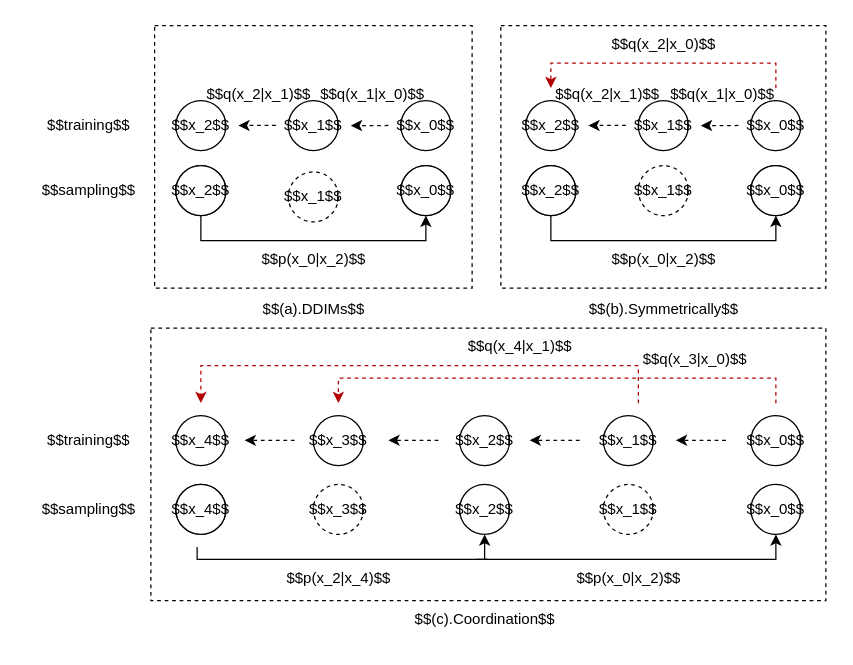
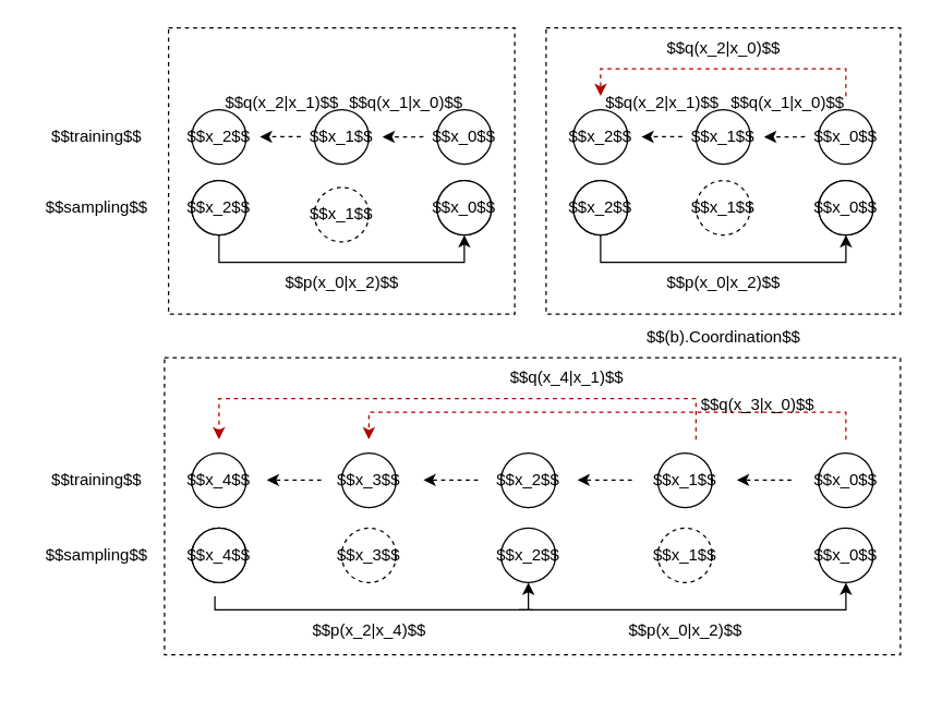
  <mxCell id="0" />
  <mxCell id="1" parent="0" />
  <mxCell id="2" value="" style="rounded=0;whiteSpace=wrap;html=1;shadow=0;dashed=1;" parent="1" vertex="1"><mxGeometry x="400" y="20" width="260" height="210" as="geometry" /></mxCell>
  <mxCell id="3" value="" style="rounded=0;whiteSpace=wrap;html=1;shadow=0;dashed=1;" parent="1" vertex="1"><mxGeometry x="123" y="20" width="254" height="210" as="geometry" /></mxCell>
  <mxCell id="4" value="$$x_2$$" style="ellipse;whiteSpace=wrap;html=1;aspect=fixed;" parent="1" vertex="1"><mxGeometry x="140" y="80" width="40" height="40" as="geometry" /></mxCell>
  <mxCell id="5" value="$$x_1$$" style="ellipse;whiteSpace=wrap;html=1;aspect=fixed;" parent="1" vertex="1"><mxGeometry x="230" y="80" width="40" height="40" as="geometry" /></mxCell>
  <mxCell id="6" value="$$x_0$$" style="ellipse;whiteSpace=wrap;html=1;aspect=fixed;" parent="1" vertex="1"><mxGeometry x="320" y="80" width="40" height="40" as="geometry" /></mxCell>
  <mxCell id="7" value="" style="endArrow=classic;html=1;rounded=0;dashed=1;" parent="1" edge="1"><mxGeometry width="50" height="50" relative="1" as="geometry"><mxPoint x="220" y="99.89" as="sourcePoint" /><mxPoint x="190" y="99.89" as="targetPoint" /></mxGeometry></mxCell>
  <mxCell id="8" value="" style="endArrow=classic;html=1;rounded=0;dashed=1;" parent="1" edge="1"><mxGeometry width="50" height="50" relative="1" as="geometry"><mxPoint x="310" y="99.89" as="sourcePoint" /><mxPoint x="280" y="100" as="targetPoint" /></mxGeometry></mxCell>
  <mxCell id="9" value="" style="ellipse;whiteSpace=wrap;html=1;aspect=fixed;" parent="1" vertex="1"><mxGeometry x="140" y="132" width="40" height="40" as="geometry" /></mxCell>
  <mxCell id="10" value="" style="ellipse;whiteSpace=wrap;html=1;aspect=fixed;" parent="1" vertex="1"><mxGeometry x="320" y="132" width="40" height="40" as="geometry" /></mxCell>
  <mxCell id="11" value="$$training$$" style="text;html=1;align=center;verticalAlign=middle;resizable=0;points=[];autosize=1;strokeColor=none;fillColor=none;" parent="1" vertex="1"><mxGeometry x="25" y="85" width="90" height="30" as="geometry" /></mxCell>
  <mxCell id="12" value="$$sampling$$" style="text;html=1;align=center;verticalAlign=middle;resizable=0;points=[];autosize=1;strokeColor=none;fillColor=none;" parent="1" vertex="1"><mxGeometry y="137" width="100" height="30" as="geometry" x="20" /></mxCell>
  <mxCell id="13" value="$$x_2$$" style="ellipse;whiteSpace=wrap;html=1;aspect=fixed;" parent="1" vertex="1"><mxGeometry x="140" y="132" width="40" height="40" as="geometry" /></mxCell>
  <mxCell id="14" value="$$x_1$$" style="ellipse;whiteSpace=wrap;html=1;aspect=fixed;dashed=1;" parent="1" vertex="1"><mxGeometry x="230" y="137" width="40" height="40" as="geometry" /></mxCell>
  <mxCell id="15" value="$$x_0$$" style="ellipse;whiteSpace=wrap;html=1;aspect=fixed;" parent="1" vertex="1"><mxGeometry x="320" y="132" width="40" height="40" as="geometry" /></mxCell>
  <mxCell id="16" value="" style="endArrow=classic;html=1;rounded=0;entryX=0.5;entryY=1;entryDx=0;entryDy=0;exitX=0.5;exitY=1;exitDx=0;exitDy=0;" parent="1" source="13" target="15" edge="1"><mxGeometry width="50" height="50" relative="1" as="geometry"><mxPoint x="160" y="182" as="sourcePoint" /><mxPoint x="340" y="182" as="targetPoint" /><Array as="points"><mxPoint x="160" y="192" /><mxPoint x="250" y="192" /><mxPoint x="340" y="192" /></Array></mxGeometry></mxCell>
  <mxCell id="17" value="$$x_2$$" style="ellipse;whiteSpace=wrap;html=1;aspect=fixed;" parent="1" vertex="1"><mxGeometry x="420" y="80" width="40" height="40" as="geometry" /></mxCell>
  <mxCell id="18" value="$$x_1$$" style="ellipse;whiteSpace=wrap;html=1;aspect=fixed;" parent="1" vertex="1"><mxGeometry x="510" y="80" width="40" height="40" as="geometry" /></mxCell>
  <mxCell id="19" value="$$x_0$$" style="ellipse;whiteSpace=wrap;html=1;aspect=fixed;" parent="1" vertex="1"><mxGeometry x="600" y="80" width="40" height="40" as="geometry" /></mxCell>
  <mxCell id="20" value="" style="endArrow=classic;html=1;rounded=0;dashed=1;" parent="1" edge="1"><mxGeometry width="50" height="50" relative="1" as="geometry"><mxPoint x="500" y="99.89" as="sourcePoint" /><mxPoint x="470" y="99.89" as="targetPoint" /></mxGeometry></mxCell>
  <mxCell id="21" value="" style="endArrow=classic;html=1;rounded=0;dashed=1;" parent="1" edge="1"><mxGeometry width="50" height="50" relative="1" as="geometry"><mxPoint x="590" y="99.89" as="sourcePoint" /><mxPoint x="560" y="100" as="targetPoint" /></mxGeometry></mxCell>
  <mxCell id="22" value="" style="ellipse;whiteSpace=wrap;html=1;aspect=fixed;" parent="1" vertex="1"><mxGeometry x="420" y="132" width="40" height="40" as="geometry" /></mxCell>
  <mxCell id="23" value="" style="ellipse;whiteSpace=wrap;html=1;aspect=fixed;" parent="1" vertex="1"><mxGeometry x="600" y="132" width="40" height="40" as="geometry" /></mxCell>
  <mxCell id="24" value="$$x_2$$" style="ellipse;whiteSpace=wrap;html=1;aspect=fixed;" parent="1" vertex="1"><mxGeometry x="420" y="132" width="40" height="40" as="geometry" /></mxCell>
  <mxCell id="25" value="$$x_1$$" style="ellipse;whiteSpace=wrap;html=1;aspect=fixed;dashed=1;" parent="1" vertex="1"><mxGeometry x="510" y="132" width="40" height="40" as="geometry" /></mxCell>
  <mxCell id="26" value="$$x_0$$" style="ellipse;whiteSpace=wrap;html=1;aspect=fixed;" parent="1" vertex="1"><mxGeometry x="600" y="132" width="40" height="40" as="geometry" /></mxCell>
  <mxCell id="27" value="" style="endArrow=classic;html=1;rounded=0;exitX=0.5;exitY=1;exitDx=0;exitDy=0;entryX=0.5;entryY=1;entryDx=0;entryDy=0;" parent="1" source="24" target="26" edge="1"><mxGeometry width="50" height="50" relative="1" as="geometry"><mxPoint x="440" y="182" as="sourcePoint" /><mxPoint x="620" y="182" as="targetPoint" /><Array as="points"><mxPoint x="440" y="192" /><mxPoint x="530" y="192" /><mxPoint x="620" y="192" /></Array></mxGeometry></mxCell>
  <mxCell id="28" value="" style="endArrow=classic;html=1;rounded=0;dashed=1;fillColor=#e51400;strokeColor=#B20000;" parent="1" edge="1"><mxGeometry width="50" height="50" relative="1" as="geometry"><mxPoint x="620" y="70" as="sourcePoint" /><mxPoint x="440" y="70" as="targetPoint" /><Array as="points"><mxPoint x="620" y="50" /><mxPoint x="530" y="50" /><mxPoint x="440" y="50" /></Array></mxGeometry></mxCell>
- <mxCell id="29" value="$$(a).DDIMs$$" style="text;html=1;align=center;verticalAlign=middle;resizable=0;points=[];autosize=1;strokeColor=none;fillColor=none;" parent="1" vertex="1"><mxGeometry x="200" y="232" width="100" height="30" as="geometry" /></mxCell>
- <mxCell id="30" value="$$(b).Symmetrically$$" style="text;html=1;align=center;verticalAlign=middle;resizable=0;points=[];autosize=1;strokeColor=none;fillColor=none;" parent="1" vertex="1"><mxGeometry x="460" y="232" width="140" height="30" as="geometry" /></mxCell>
+ <mxCell id="30" value="$$(b).Coordination$$" style="text;html=1;align=center;verticalAlign=middle;resizable=0;points=[];autosize=1;strokeColor=none;fillColor=none;" parent="1" vertex="1"><mxGeometry x="460" y="232" width="140" height="30" as="geometry" /></mxCell>
  <mxCell id="31" value="$$q(x_1|x_0)$$" style="text;html=1;align=center;verticalAlign=middle;resizable=0;points=[];autosize=1;strokeColor=none;fillColor=none;" parent="1" vertex="1"><mxGeometry x="242" y="60" width="110" height="30" as="geometry" /></mxCell>
  <mxCell id="32" value="$$q(x_2|x_1)$$" style="text;html=1;align=center;verticalAlign=middle;resizable=0;points=[];autosize=1;strokeColor=none;fillColor=none;" parent="1" vertex="1"><mxGeometry x="151" y="60" width="110" height="30" as="geometry" /></mxCell>
  <mxCell id="33" value="$$q(x_2|x_0)$$" style="text;html=1;align=center;verticalAlign=middle;resizable=0;points=[];autosize=1;strokeColor=none;fillColor=none;" parent="1" vertex="1"><mxGeometry x="475" y="20" width="110" height="30" as="geometry" /></mxCell>
  <mxCell id="34" value="$$q(x_1|x_0)$$" style="text;html=1;align=center;verticalAlign=middle;resizable=0;points=[];autosize=1;strokeColor=none;fillColor=none;" parent="1" vertex="1"><mxGeometry x="522" y="60" width="110" height="30" as="geometry" /></mxCell>
  <mxCell id="35" value="$$q(x_2|x_1)$$" style="text;html=1;align=center;verticalAlign=middle;resizable=0;points=[];autosize=1;strokeColor=none;fillColor=none;" parent="1" vertex="1"><mxGeometry x="430" y="60" width="110" height="30" as="geometry" /></mxCell>
  <mxCell id="36" value="$$p(x_0|x_2)$$" style="text;html=1;align=center;verticalAlign=middle;resizable=0;points=[];autosize=1;strokeColor=none;fillColor=none;" parent="1" vertex="1"><mxGeometry x="195" y="192" width="110" height="30" as="geometry" /></mxCell>
  <mxCell id="37" value="$$p(x_0|x_2)$$" style="text;html=1;align=center;verticalAlign=middle;resizable=0;points=[];autosize=1;strokeColor=none;fillColor=none;" parent="1" vertex="1"><mxGeometry x="475" y="192" width="110" height="30" as="geometry" /></mxCell>
  <mxCell id="38" value="" style="rounded=0;whiteSpace=wrap;html=1;shadow=0;dashed=1;" parent="1" vertex="1"><mxGeometry x="120" y="262" width="540" height="218" as="geometry" /></mxCell>
  <mxCell id="39" value="" style="ellipse;whiteSpace=wrap;html=1;aspect=fixed;" parent="1" vertex="1"><mxGeometry x="140" y="387" width="40" height="40" as="geometry" /></mxCell>
  <mxCell id="40" value="$$x_4$$" style="ellipse;whiteSpace=wrap;html=1;aspect=fixed;" parent="1" vertex="1"><mxGeometry x="140" y="387" width="40" height="40" as="geometry" /></mxCell>
  <mxCell id="41" value="$$x_3$$" style="ellipse;whiteSpace=wrap;html=1;aspect=fixed;dashed=1;" parent="1" vertex="1"><mxGeometry x="250" y="387" width="40" height="40" as="geometry" /></mxCell>
  <mxCell id="42" value="" style="endArrow=classic;html=1;rounded=0;entryX=0.5;entryY=1;entryDx=0;entryDy=0;" parent="1" target="45" edge="1"><mxGeometry width="50" height="50" relative="1" as="geometry"><mxPoint x="157" y="437" as="sourcePoint" /><mxPoint x="387" y="437" as="targetPoint" /><Array as="points"><mxPoint x="157" y="447" /><mxPoint x="250" y="447" /><mxPoint x="390" y="447" /><mxPoint x="387" y="447" /></Array></mxGeometry></mxCell>
- <mxCell id="43" value="$$(c).Coordination$$" style="text;html=1;align=center;verticalAlign=middle;resizable=0;points=[];autosize=1;strokeColor=none;fillColor=none;" parent="1" vertex="1"><mxGeometry x="317" y="480" width="140" height="30" as="geometry" /></mxCell>
  <mxCell id="44" value="$$p(x_2|x_4)$$" style="text;html=1;align=center;verticalAlign=middle;resizable=0;points=[];autosize=1;strokeColor=none;fillColor=none;" parent="1" vertex="1"><mxGeometry x="215" y="447" width="110" height="30" as="geometry" /></mxCell>
  <mxCell id="45" value="$$x_2$$" style="ellipse;whiteSpace=wrap;html=1;aspect=fixed;" parent="1" vertex="1"><mxGeometry x="367" y="387" width="40" height="40" as="geometry" /></mxCell>
  <mxCell id="46" value="$$x_0$$" style="ellipse;whiteSpace=wrap;html=1;aspect=fixed;" parent="1" vertex="1"><mxGeometry x="600" y="387" width="40" height="40" as="geometry" /></mxCell>
  <mxCell id="47" value="" style="endArrow=classic;html=1;rounded=0;entryX=0.5;entryY=1;entryDx=0;entryDy=0;" parent="1" target="46" edge="1"><mxGeometry width="50" height="50" relative="1" as="geometry"><mxPoint x="380" y="447" as="sourcePoint" /><mxPoint x="620" y="437" as="targetPoint" /><Array as="points"><mxPoint x="380" y="447" /><mxPoint x="470" y="447" /><mxPoint x="620" y="447" /></Array></mxGeometry></mxCell>
  <mxCell id="48" value="$$p(x_0|x_2)$$" style="text;html=1;align=center;verticalAlign=middle;resizable=0;points=[];autosize=1;strokeColor=none;fillColor=none;" parent="1" vertex="1"><mxGeometry x="447" y="447" width="110" height="30" as="geometry" /></mxCell>
  <mxCell id="49" value="$$x_1$$" style="ellipse;whiteSpace=wrap;html=1;aspect=fixed;dashed=1;" parent="1" vertex="1"><mxGeometry x="482" y="387" width="40" height="40" as="geometry" /></mxCell>
  <mxCell id="50" value="$$x_2$$" style="ellipse;whiteSpace=wrap;html=1;aspect=fixed;" parent="1" vertex="1"><mxGeometry x="367" y="332" width="40" height="40" as="geometry" /></mxCell>
  <mxCell id="51" value="$$x_1$$" style="ellipse;whiteSpace=wrap;html=1;aspect=fixed;" parent="1" vertex="1"><mxGeometry x="482" y="332" width="40" height="40" as="geometry" /></mxCell>
  <mxCell id="52" value="$$x_0$$" style="ellipse;whiteSpace=wrap;html=1;aspect=fixed;" parent="1" vertex="1"><mxGeometry x="600" y="332" width="40" height="40" as="geometry" /></mxCell>
  <mxCell id="53" value="" style="endArrow=classic;html=1;rounded=0;dashed=1;" parent="1" edge="1"><mxGeometry width="50" height="50" relative="1" as="geometry"><mxPoint x="463" y="351.76" as="sourcePoint" /><mxPoint x="423" y="351.76" as="targetPoint" /></mxGeometry></mxCell>
  <mxCell id="54" value="" style="endArrow=classic;html=1;rounded=0;dashed=1;fillColor=#e51400;strokeColor=#B20000;" parent="1" edge="1"><mxGeometry width="50" height="50" relative="1" as="geometry"><mxPoint x="620" y="322" as="sourcePoint" /><mxPoint x="270" y="322" as="targetPoint" /><Array as="points"><mxPoint x="620" y="302" /><mxPoint x="530" y="302" /><mxPoint x="270" y="302" /></Array></mxGeometry></mxCell>
- <mxCell id="55" value="$$q(x_3|x_0)$$" style="text;html=1;align=center;verticalAlign=middle;resizable=0;points=[];autosize=1;strokeColor=none;fillColor=none;" parent="1" vertex="1"><mxGeometry x="500" y="272" width="110" height="30" as="geometry" /></mxCell>
+ <mxCell id="55" value="$$q(x_3|x_0)$$" style="text;html=1;align=center;verticalAlign=middle;resizable=0;points=[];autosize=1;strokeColor=none;fillColor=none;" parent="1" vertex="1"><mxGeometry x="500" y="282" width="110" height="30" as="geometry" /></mxCell>
  <mxCell id="56" value="$$x_3$$" style="ellipse;whiteSpace=wrap;html=1;aspect=fixed;" parent="1" vertex="1"><mxGeometry x="250" y="332" width="40" height="40" as="geometry" /></mxCell>
  <mxCell id="57" value="$$x_4$$" style="ellipse;whiteSpace=wrap;html=1;aspect=fixed;" parent="1" vertex="1"><mxGeometry x="140" y="332" width="40" height="40" as="geometry" /></mxCell>
  <mxCell id="58" value="" style="endArrow=classic;html=1;rounded=0;dashed=1;" parent="1" edge="1"><mxGeometry width="50" height="50" relative="1" as="geometry"><mxPoint x="350" y="351.76" as="sourcePoint" /><mxPoint x="310" y="351.76" as="targetPoint" /></mxGeometry></mxCell>
  <mxCell id="59" value="" style="endArrow=classic;html=1;rounded=0;dashed=1;" parent="1" edge="1"><mxGeometry width="50" height="50" relative="1" as="geometry"><mxPoint x="235" y="351.76" as="sourcePoint" /><mxPoint x="195" y="351.76" as="targetPoint" /></mxGeometry></mxCell>
  <mxCell id="60" value="" style="endArrow=classic;html=1;rounded=0;dashed=1;" parent="1" edge="1"><mxGeometry width="50" height="50" relative="1" as="geometry"><mxPoint x="580" y="351.76" as="sourcePoint" /><mxPoint x="540" y="351.76" as="targetPoint" /></mxGeometry></mxCell>
  <mxCell id="61" value="" style="endArrow=classic;html=1;rounded=0;dashed=1;fillColor=#e51400;strokeColor=#B20000;" parent="1" edge="1"><mxGeometry width="50" height="50" relative="1" as="geometry"><mxPoint x="510" y="322" as="sourcePoint" /><mxPoint x="160" y="322" as="targetPoint" /><Array as="points"><mxPoint x="510" y="292" /><mxPoint x="420" y="292" /><mxPoint x="290" y="292" /><mxPoint x="160" y="292" /></Array></mxGeometry></mxCell>
  <mxCell id="62" value="$$q(x_4|x_1)$$" style="text;html=1;align=center;verticalAlign=middle;resizable=0;points=[];autosize=1;strokeColor=none;fillColor=none;" parent="1" vertex="1"><mxGeometry x="360" y="262" width="110" height="30" as="geometry" /></mxCell>
  <mxCell id="63" value="$$training$$" style="text;html=1;align=center;verticalAlign=middle;resizable=0;points=[];autosize=1;strokeColor=none;fillColor=none;" parent="1" vertex="1"><mxGeometry x="25" y="337" width="90" height="30" as="geometry" /></mxCell>
  <mxCell id="64" value="$$sampling$$" style="text;html=1;align=center;verticalAlign=middle;resizable=0;points=[];autosize=1;strokeColor=none;fillColor=none;" parent="1" vertex="1"><mxGeometry y="392" width="100" height="30" as="geometry" x="20" /></mxCell>
